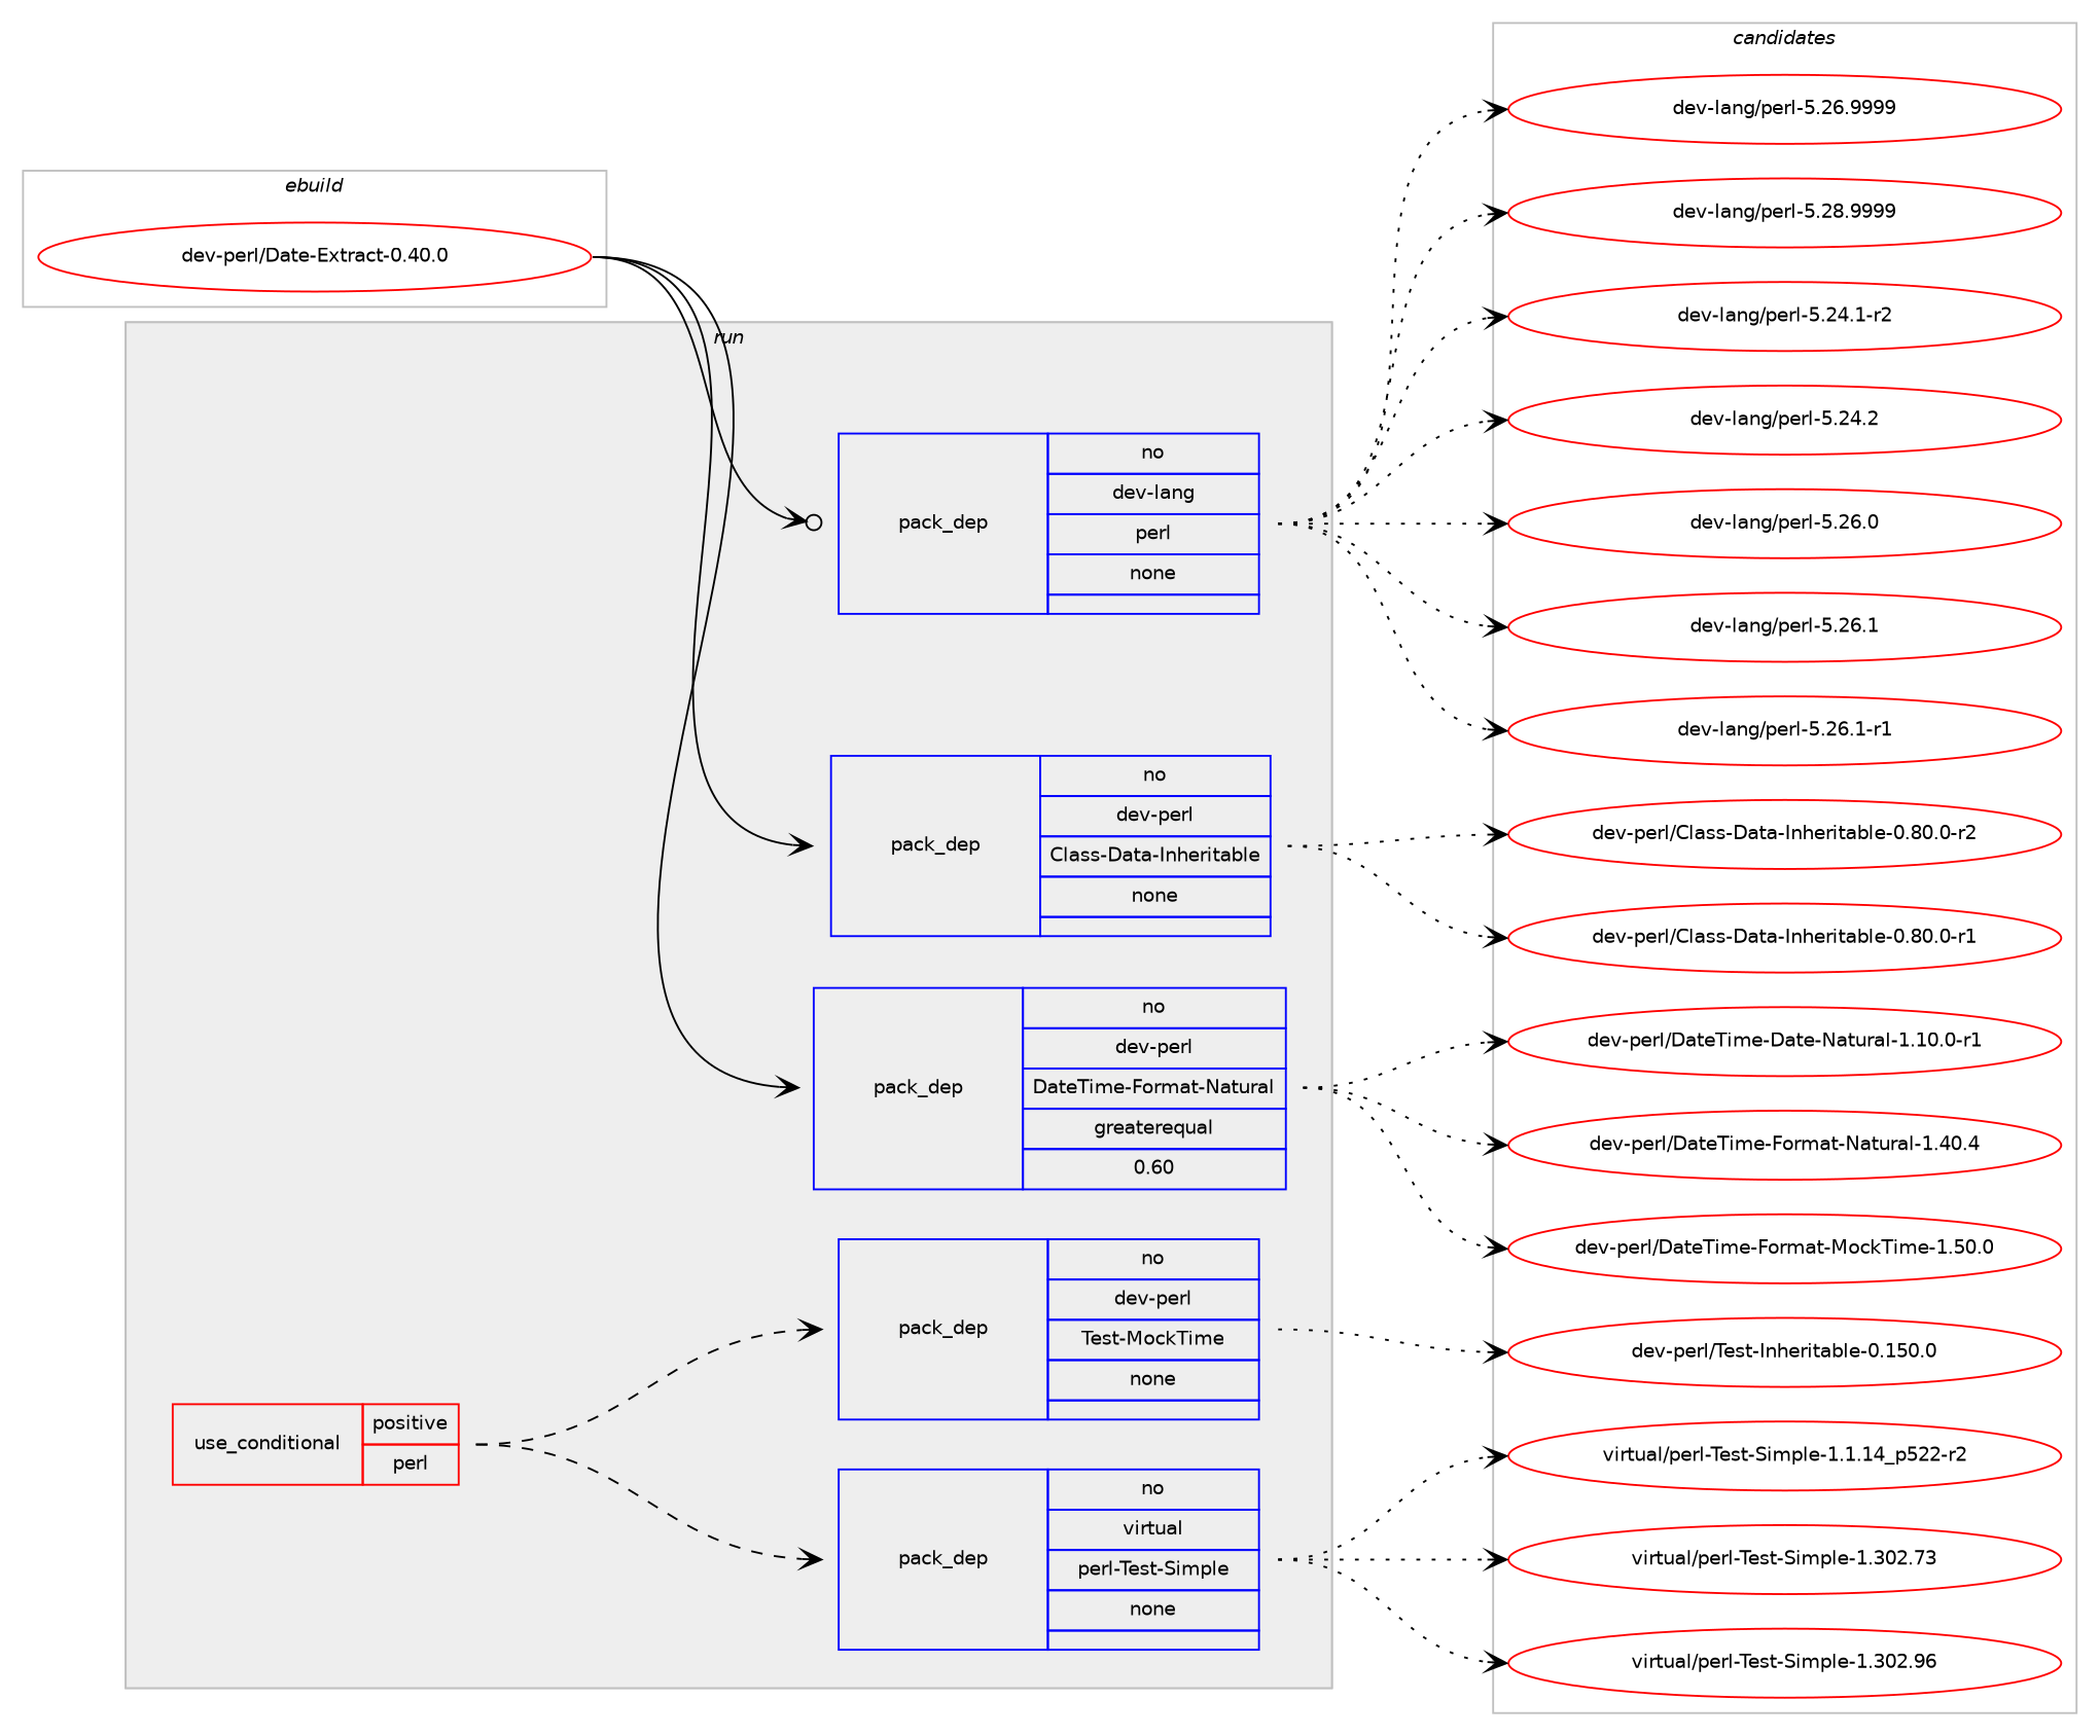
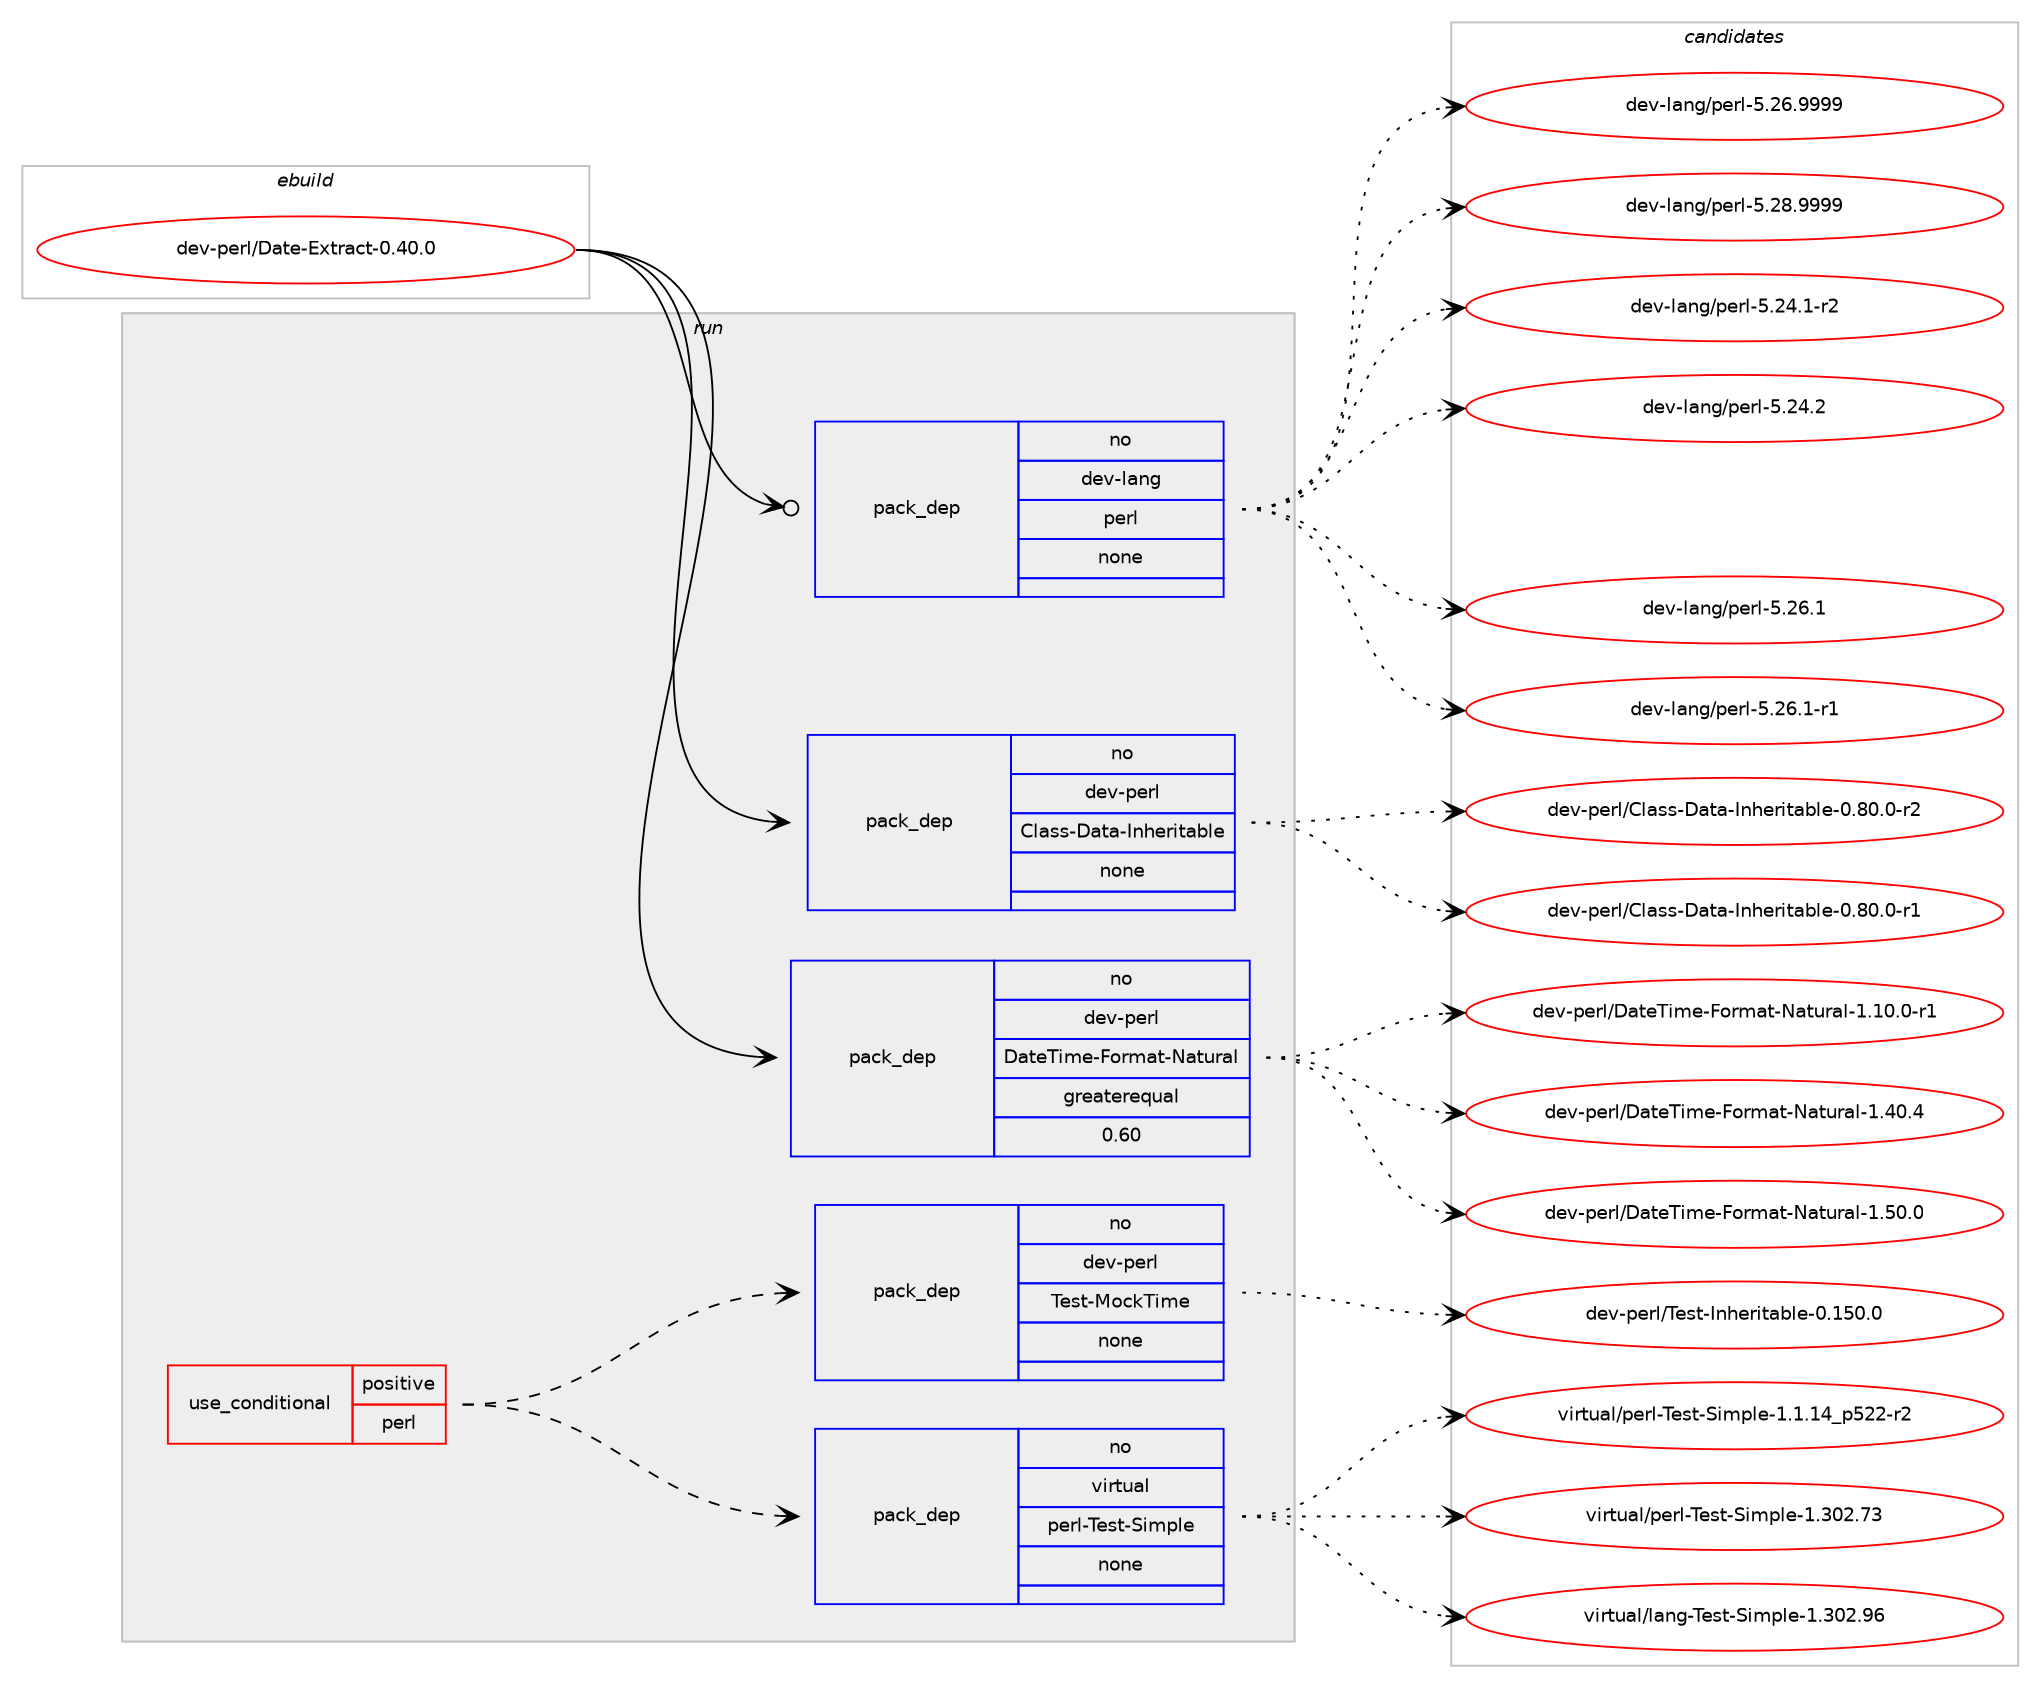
  digraph {
    compound=true
    concentrate=true
    fontname=Helvetica
    fontsize=10
    newrank=true
    rankdir=LR
    ranksep=1.5
    node [color=red fontname=Helvetica fontsize=10]
    edge [arrowhead=vee headport=w style=dotted tailport=e weight=100]
    n1 [label="dev-perl/Date-Extract-0.40.0" width=4]
    n2 [color=blue label=<<TABLE BORDER="0" CELLBORDER="1" CELLSPACING="0" CELLPADDING="4" WIDTH="220"><TR><TD ROWSPAN="6" CELLPADDING="30">pack_dep</TD></TR><TR><TD WIDTH="110">no</TD></TR><TR><TD>virtual</TD></TR><TR><TD>perl-Test-Simple</TD></TR><TR><TD>none</TD></TR><TR><TD></TD></TR></TABLE>> shape=none]
    n3 [color=blue label=<<TABLE BORDER="0" CELLBORDER="1" CELLSPACING="0" CELLPADDING="4" WIDTH="220"><TR><TD ROWSPAN="6" CELLPADDING="30">pack_dep</TD></TR><TR><TD WIDTH="110">no</TD></TR><TR><TD>dev-perl</TD></TR><TR><TD>Test-MockTime</TD></TR><TR><TD>none</TD></TR><TR><TD></TD></TR></TABLE>> shape=none]
    n4 [label=<<TABLE BORDER="0" CELLBORDER="1" CELLSPACING="0" CELLPADDING="4"><TR><TD ROWSPAN="3" CELLPADDING="10">use_conditional</TD></TR><TR><TD>positive</TD></TR><TR><TD>perl</TD></TR></TABLE>> shape=none]
    n5 [color=blue label=<<TABLE BORDER="0" CELLBORDER="1" CELLSPACING="0" CELLPADDING="4" WIDTH="220"><TR><TD ROWSPAN="6" CELLPADDING="30">pack_dep</TD></TR><TR><TD WIDTH="110">no</TD></TR><TR><TD>dev-perl</TD></TR><TR><TD>Class-Data-Inheritable</TD></TR><TR><TD>none</TD></TR><TR><TD></TD></TR></TABLE>> shape=none]
    n6 [color=blue label=<<TABLE BORDER="0" CELLBORDER="1" CELLSPACING="0" CELLPADDING="4" WIDTH="220"><TR><TD ROWSPAN="6" CELLPADDING="30">pack_dep</TD></TR><TR><TD WIDTH="110">no</TD></TR><TR><TD>dev-perl</TD></TR><TR><TD>DateTime-Format-Natural</TD></TR><TR><TD>greaterequal</TD></TR><TR><TD>0.60</TD></TR></TABLE>> shape=none]
    n7 [color=blue label=<<TABLE BORDER="0" CELLBORDER="1" CELLSPACING="0" CELLPADDING="4" WIDTH="220"><TR><TD ROWSPAN="6" CELLPADDING="30">pack_dep</TD></TR><TR><TD WIDTH="110">no</TD></TR><TR><TD>dev-lang</TD></TR><TR><TD>perl</TD></TR><TR><TD>none</TD></TR><TR><TD></TD></TR></TABLE>> shape=none]
    n8 [label="virtual/perl-Test-Simple-1.1.14_p522-r2" width=4]
    n9 [label="virtual/perl-Test-Simple-1.302.73" width=4]
-   n10 [label="virtual/perl-Test-Simple-1.302.96" width=4]
+   n10 [label="virtual/lang-Test-Simple-1.302.96" width=4]
    n11 [label="dev-perl/Test-Inheritable-0.150.0" width=4]
    n12 [label="dev-perl/Class-Data-Inheritable-0.80.0-r1" width=4]
    n13 [label="dev-perl/Class-Data-Inheritable-0.80.0-r2" width=4]
-   n14 [label="dev-perl/DateTime-Date-Natural-1.10.0-r1" width=4]
+   n14 [label="dev-perl/DateTime-Format-Natural-1.10.0-r1" width=4]
    n15 [label="dev-perl/DateTime-Format-Natural-1.40.4" width=4]
-   n16 [label="dev-perl/DateTime-Format-MockTime-1.50.0" width=4]
+   n16 [label="dev-perl/DateTime-Format-Natural-1.50.0" width=4]
    n17 [label="dev-lang/perl-5.24.1-r2" width=4]
    n18 [label="dev-lang/perl-5.24.2" width=4]
-   n19 [label="dev-lang/perl-5.26.0" width=4]
    n20 [label="dev-lang/perl-5.26.1" width=4]
    n21 [label="dev-lang/perl-5.26.1-r1" width=4]
    n22 [label="dev-lang/perl-5.26.9999" width=4]
    n23 [label="dev-lang/perl-5.28.9999" width=4]
    subgraph cluster_1 {
      color=gray
      label=<<i>ebuild</i>>
      rank=same
      n1
    }
    subgraph cluster_2 {
      color=gray
      label=<<i>dependencies</i>>
      subgraph cluster_3 {
        color=gray
        fillcolor="#eeeeee"
        label=<<i>compile</i>>
        style=filled
        subgraph sub_4 {
          color=gray
          fillcolor="#eeeeee"
          label=<<i>compile</i>>
          style=filled
          n4
          subgraph sub_5 {
            color=gray
            fillcolor="#eeeeee"
            label=<<i>compile</i>>
            style=filled
            n2
          }
          subgraph sub_6 {
            color=gray
            fillcolor="#eeeeee"
            label=<<i>compile</i>>
            style=filled
            n3
          }
        }
        subgraph sub_7 {
          color=gray
          fillcolor="#eeeeee"
          label=<<i>compile</i>>
          style=filled
          n5
        }
        subgraph sub_8 {
          color=gray
          fillcolor="#eeeeee"
          label=<<i>compile</i>>
          style=filled
          n6
        }
      }
      subgraph cluster_9 {
        color=gray
        fillcolor="#eeeeee"
        label=<<i>compile and run</i>>
        style=filled
        subgraph sub_10 {
          color=gray
          fillcolor="#eeeeee"
          label=<<i>compile and run</i>>
          style=filled
          n7
        }
      }
      subgraph cluster_11 {
        color=gray
        fillcolor="#eeeeee"
        label=<<i>run</i>>
        style=filled
      }
    }
    subgraph cluster_12 {
      color=gray
      label=<<i>candidates</i>>
      rank=same
      subgraph sub_13 {
        color=black
        label=<<i>candidates</i>>
        nodesep=1
        rank=same
        n8
        n9
        n10
      }
      subgraph sub_14 {
        color=black
        label=<<i>candidates</i>>
        nodesep=1
        rank=same
        n11
      }
      subgraph sub_15 {
        color=black
        label=<<i>candidates</i>>
        nodesep=1
        rank=same
        n12
        n13
      }
      subgraph sub_16 {
        color=black
        label=<<i>candidates</i>>
        nodesep=1
        rank=same
        n14
        n15
        n16
      }
      subgraph sub_17 {
        color=black
        label=<<i>candidates</i>>
        nodesep=1
        rank=same
        n17
        n18
-       n19
        n20
        n21
        n22
        n23
      }
    }
    n1 -> n5 [style=solid weight=20]
    n1 -> n6 [style=solid weight=20]
    n1 -> n7 [arrowhead=odotvee style=solid weight=20]
    n2 -> n8
    n2 -> n9
    n2 -> n10
    n3 -> n11
    n4 -> n2 [style=dashed weight=20]
    n4 -> n3 [style=dashed weight=20]
    n5 -> n12
    n5 -> n13
    n6 -> n14
    n6 -> n15
    n6 -> n16
    n7 -> n17
    n7 -> n18
-   n7 -> n19
    n7 -> n20
    n7 -> n21
    n7 -> n22
    n7 -> n23
  }
